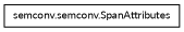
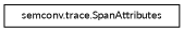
  digraph {
    rankdir=TB
    fontname=Lato
-   n1 [color=black fillcolor=white fontname=Lato fontsize=10 height=0.2 label="semconv.semconv.SpanAttributes" shape=record style=filled width=0.4]
+   n1 [color=black fillcolor=white fontname=Lato fontsize=10 height=0.2 label="semconv.trace.SpanAttributes" shape=record style=filled width=0.4]
  }
